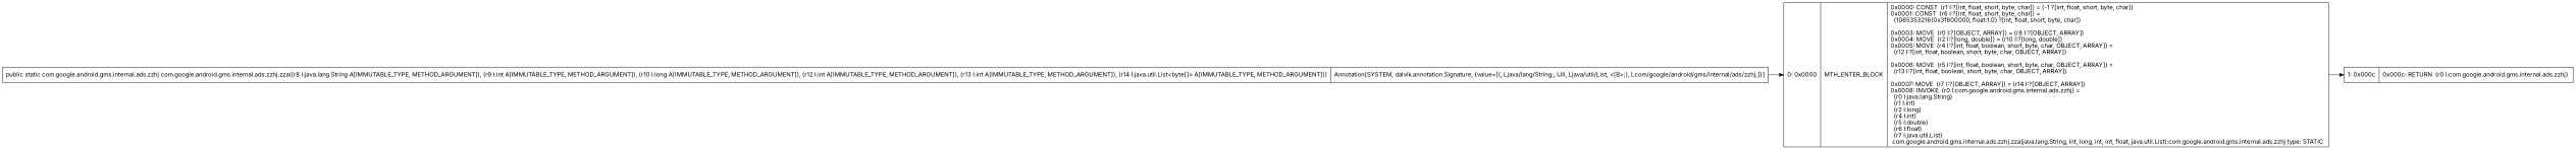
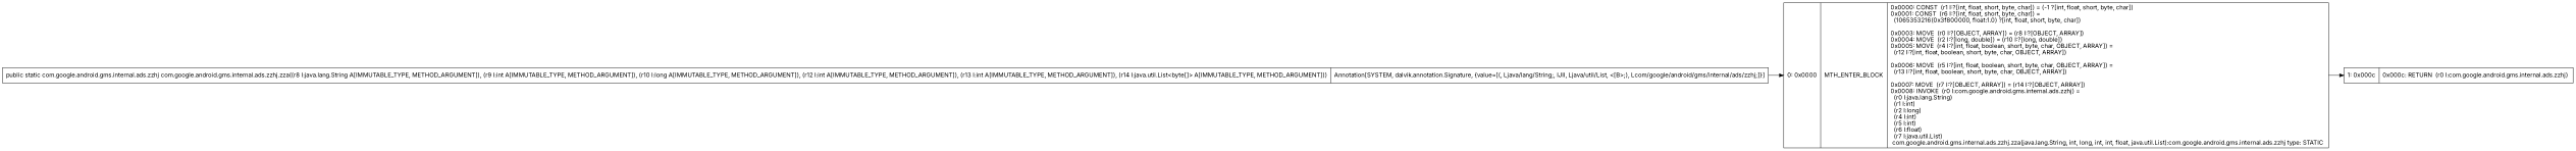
  digraph {
    rankdir=LR
    fontname=Inter
    node [shape=record fontname=Inter]
    edge [fontname=Inter]
-   n1 [label="{0\:\ 0x0000|MTH_ENTER_BLOCK\l|0x0000: CONST  (r1 I:?[int, float, short, byte, char]) = (\-1 ?[int, float, short, byte, char]) \l0x0001: CONST  (r6 I:?[int, float, short, byte, char]) = \l  (1065353216(0x3f800000, float:1.0) ?[int, float, short, byte, char])\l \l0x0003: MOVE  (r0 I:?[OBJECT, ARRAY]) = (r8 I:?[OBJECT, ARRAY]) \l0x0004: MOVE  (r2 I:?[long, double]) = (r10 I:?[long, double]) \l0x0005: MOVE  (r4 I:?[int, float, boolean, short, byte, char, OBJECT, ARRAY]) = \l  (r12 I:?[int, float, boolean, short, byte, char, OBJECT, ARRAY])\l \l0x0006: MOVE  (r5 I:?[int, float, boolean, short, byte, char, OBJECT, ARRAY]) = \l  (r13 I:?[int, float, boolean, short, byte, char, OBJECT, ARRAY])\l \l0x0007: MOVE  (r7 I:?[OBJECT, ARRAY]) = (r14 I:?[OBJECT, ARRAY]) \l0x0008: INVOKE  (r0 I:com.google.android.gms.internal.ads.zzhj) = \l  (r0 I:java.lang.String)\l  (r1 I:int)\l  (r2 I:long)\l  (r4 I:int)\l  (r5 I:double)\l  (r6 I:float)\l  (r7 I:java.util.List)\l com.google.android.gms.internal.ads.zzhj.zza(java.lang.String, int, long, int, int, float, java.util.List):com.google.android.gms.internal.ads.zzhj type: STATIC \l}"]
+   n1 [label="{0\:\ 0x0000|MTH_ENTER_BLOCK\l|0x0000: CONST  (r1 I:?[int, float, short, byte, char]) = (\-1 ?[int, float, short, byte, char]) \l0x0001: CONST  (r6 I:?[int, float, short, byte, char]) = \l  (1065353216(0x3f800000, float:1.0) ?[int, float, short, byte, char])\l \l0x0003: MOVE  (r0 I:?[OBJECT, ARRAY]) = (r8 I:?[OBJECT, ARRAY]) \l0x0004: MOVE  (r2 I:?[long, double]) = (r10 I:?[long, double]) \l0x0005: MOVE  (r4 I:?[int, float, boolean, short, byte, char, OBJECT, ARRAY]) = \l  (r12 I:?[int, float, boolean, short, byte, char, OBJECT, ARRAY])\l \l0x0006: MOVE  (r5 I:?[int, float, boolean, short, byte, char, OBJECT, ARRAY]) = \l  (r13 I:?[int, float, boolean, short, byte, char, OBJECT, ARRAY])\l \l0x0007: MOVE  (r7 I:?[OBJECT, ARRAY]) = (r14 I:?[OBJECT, ARRAY]) \l0x0008: INVOKE  (r0 I:com.google.android.gms.internal.ads.zzhj) = \l  (r0 I:java.lang.String)\l  (r1 I:int)\l  (r2 I:long)\l  (r4 I:int)\l  (r5 I:int)\l  (r6 I:float)\l  (r7 I:java.util.List)\l com.google.android.gms.internal.ads.zzhj.zza(java.lang.String, int, long, int, int, float, java.util.List):com.google.android.gms.internal.ads.zzhj type: STATIC \l}"]
    n2 [label="{1\:\ 0x000c|0x000c: RETURN  (r0 I:com.google.android.gms.internal.ads.zzhj) \l}"]
    n3 [label="{public static com.google.android.gms.internal.ads.zzhj com.google.android.gms.internal.ads.zzhj.zza((r8 I:java.lang.String A[IMMUTABLE_TYPE, METHOD_ARGUMENT]), (r9 I:int A[IMMUTABLE_TYPE, METHOD_ARGUMENT]), (r10 I:long A[IMMUTABLE_TYPE, METHOD_ARGUMENT]), (r12 I:int A[IMMUTABLE_TYPE, METHOD_ARGUMENT]), (r13 I:int A[IMMUTABLE_TYPE, METHOD_ARGUMENT]), (r14 I:java.util.List\<byte[]\> A[IMMUTABLE_TYPE, METHOD_ARGUMENT]))  | Annotation[SYSTEM, dalvik.annotation.Signature, \{value=[(, Ljava\/lang\/String;, IJII, Ljava\/util\/List, \<[B\>;), Lcom\/google\/android\/gms\/internal\/ads\/zzhj;]\}]\l}"]
    n1 -> n2
    n3 -> n1
  }
